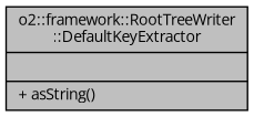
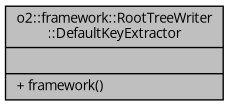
  digraph {
    fontname="Open Sans"
-   n1 [color=black fillcolor=grey75 fontcolor=black fontname="Open Sans" fontsize=10 height=0.2 label="{o2::framework::RootTreeWriter\l::DefaultKeyExtractor\n||+ asString()\l}" shape=record style=filled width=0.4]
+   n1 [color=black fillcolor=grey75 fontcolor=black fontname="Open Sans" fontsize=10 height=0.2 label="{o2::framework::RootTreeWriter\l::DefaultKeyExtractor\n||+ framework()\l}" shape=record style=filled width=0.4]
  }
